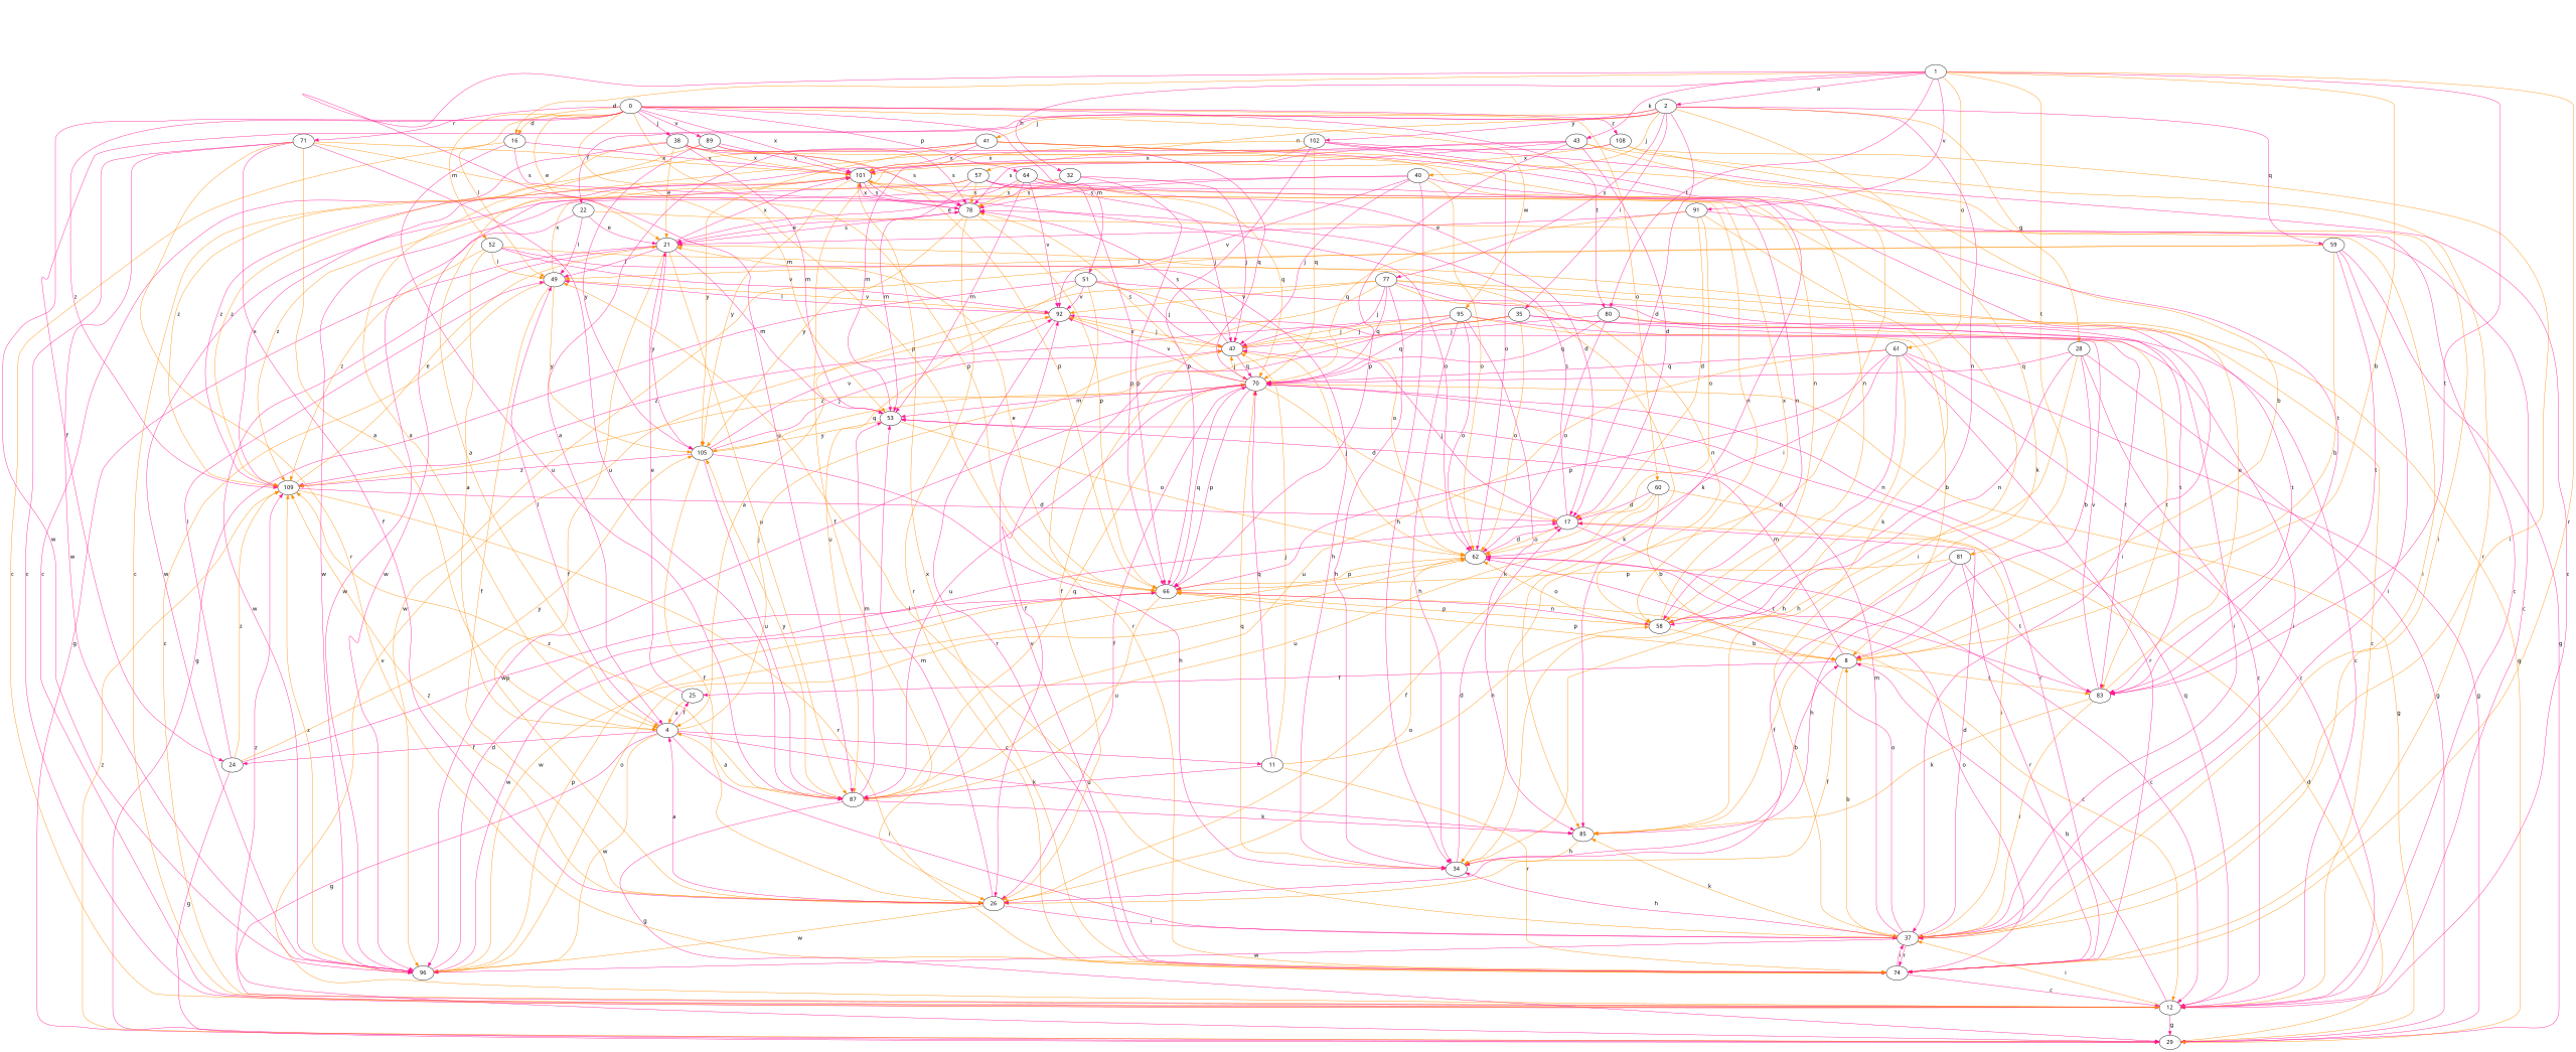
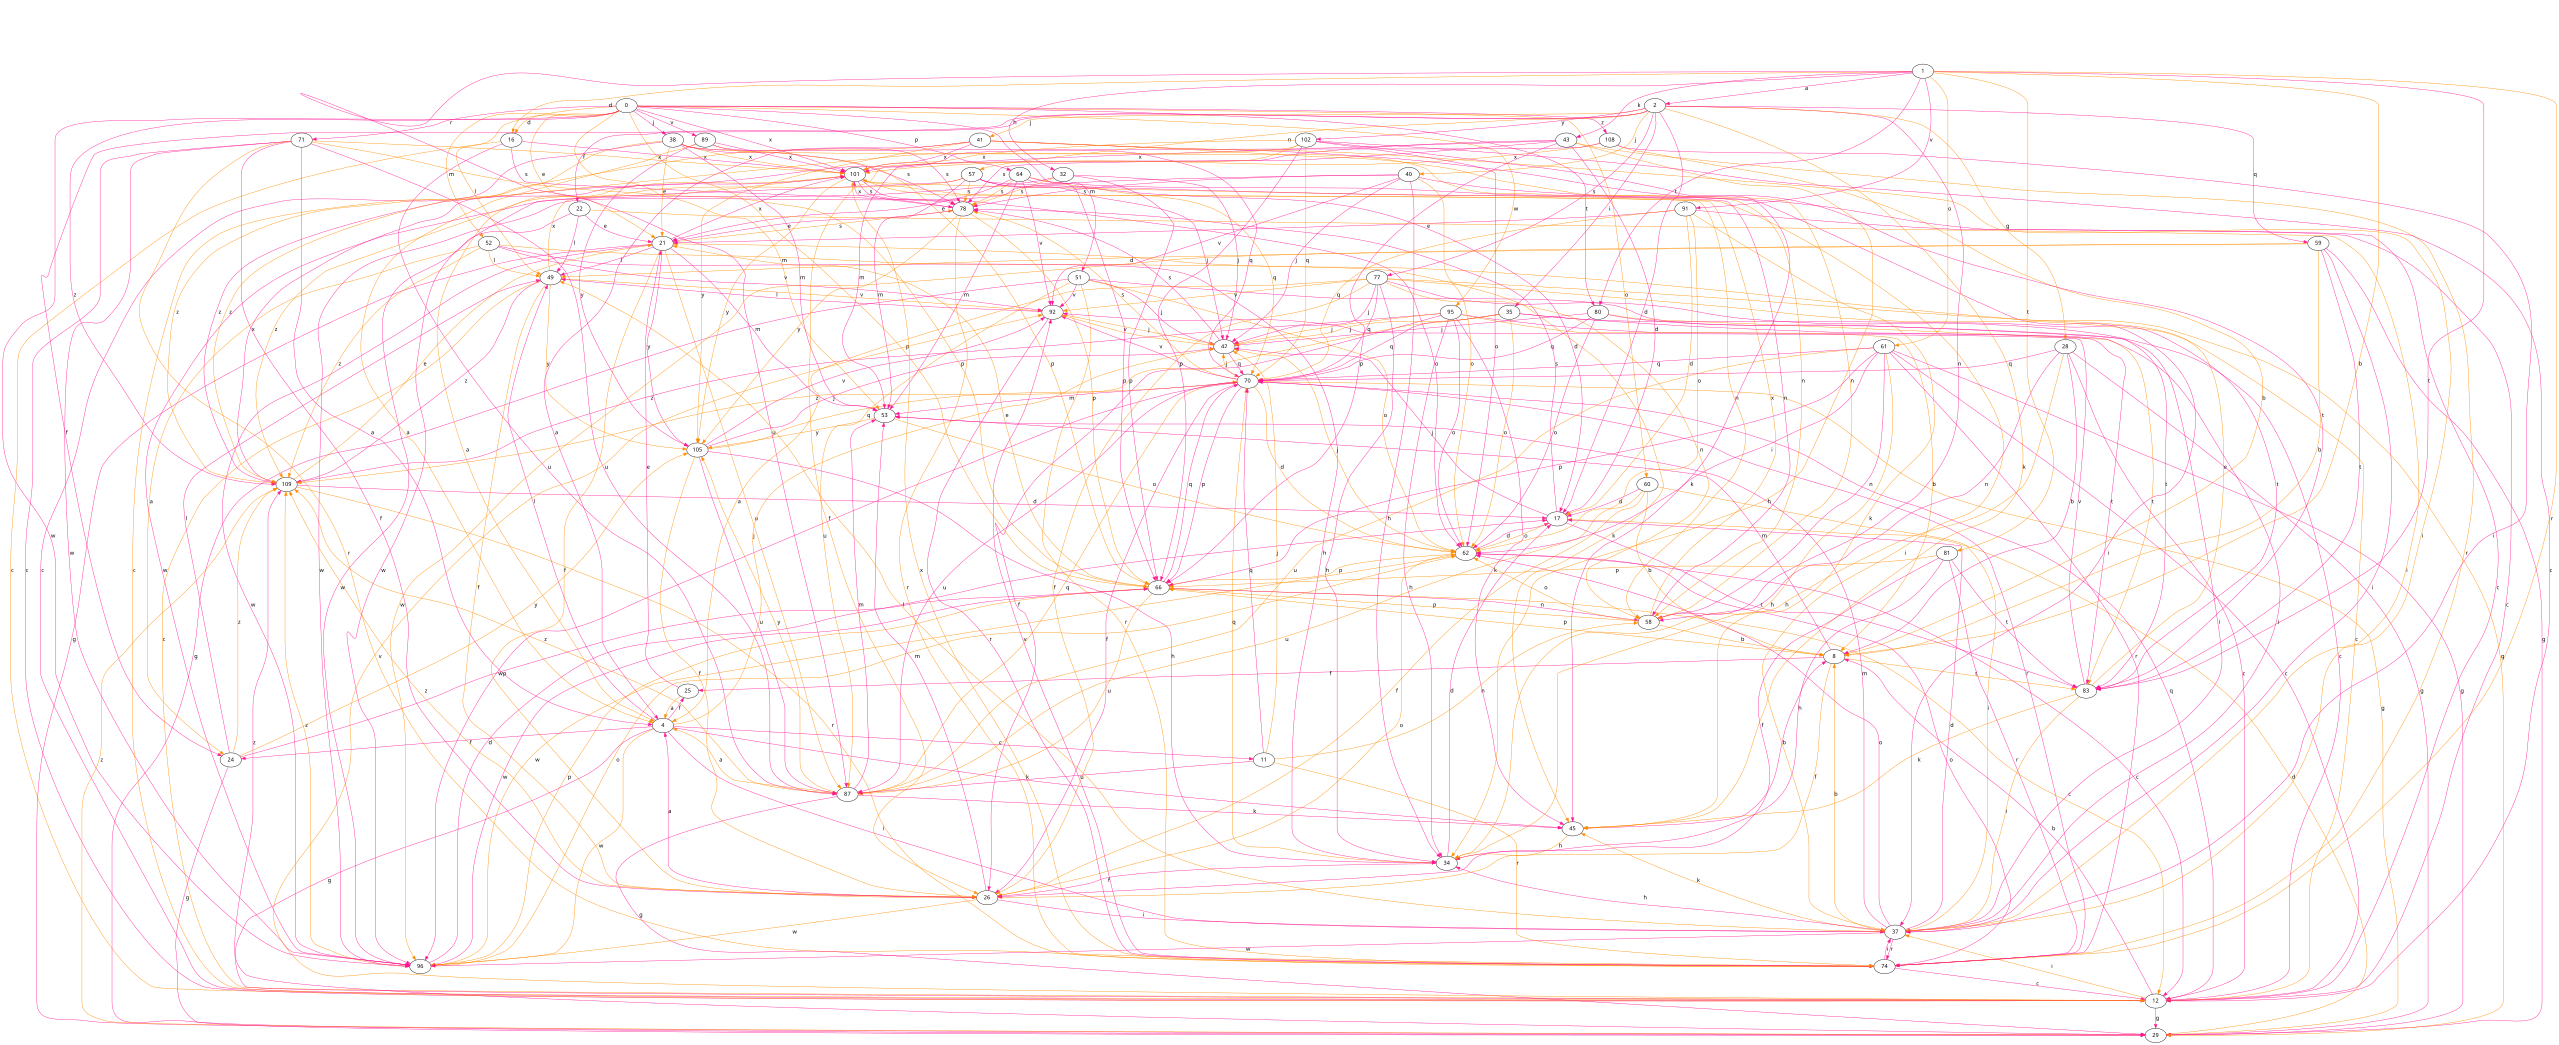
  strict digraph {
    fontname="Noto Sans"
    node [fontname="Noto Sans"]
    edge [color=deeppink fontname="Noto Sans"]
    0
    16
    21
    38
    49
    51
    52
    53
    60
    64
    66
    71
    80
    89
    95
    96
    101
    108
    109
    87
    12
    78
    29
    26
    105
    58
    70
    92
    74
    83
    42
    62
-   45 [label=85]
+   45
    4
    34
    8
    17
    37
    1
    2
    32
    43
    61
    81
    91
    22
    24
    28
    35
    40
    41
    57
    n53 [label=59]
    77
    102
    25
    11
    0 -> 16 [color=darkorange label=d]
    0 -> 21 [color=darkorange label=e]
    0 -> 38 [label=j]
    0 -> 49 [color=darkorange label=l]
    0 -> 51 [label=m]
    0 -> 52 [color=darkorange label=m]
    0 -> 53 [color=darkorange label=m]
    0 -> 60 [color=darkorange label=o]
    0 -> 64 [label=p]
    0 -> 66 [color=darkorange label=p]
    0 -> 71 [label=r]
    0 -> 80 [label=t]
    0 -> 89 [label=v]
    0 -> 95 [color=darkorange label=w]
    0 -> 96 [label=w]
    0 -> 101 [label=x]
    0 -> 108 [label=z]
    0 -> 109 [label=z]
    16 -> 101 [label=x]
    16 -> 87 [label=u]
    16 -> 12 [color=darkorange label=c]
    16 -> 78 [label=s]
    21 -> 49 [label=l]
    21 -> 53 [label=m]
    21 -> 96 [label=w]
    21 -> 101 [label=x]
    21 -> 87 [color=darkorange label=u]
-   21 -> 78 [label=s]
+   21 -> 78 [color=darkorange label=s]
    21 -> 29 [label=g]
    21 -> 26 [color=darkorange label=f]
    21 -> 105 [label=y]
    38 -> 21 [color=darkorange label=e]
    38 -> 53 [label=m]
    38 -> 101 [color=darkorange label=x]
    38 -> 109 [color=darkorange label=z]
    38 -> 12 [label=c]
    38 -> 78 [label=s]
    38 -> 58 [color=darkorange label=n]
    38 -> 70 [label=q]
    49 -> 101 [color=darkorange label=x]
    49 -> 12 [color=darkorange label=c]
    49 -> 26 [color=darkorange label=f]
    49 -> 105 [color=darkorange label=y]
    49 -> 92 [color=darkorange label=v]
    51 -> 87 [color=darkorange label=u]
    51 -> 29 [label=g]
    51 -> 92 [label=v]
    51 -> 74 [color=darkorange label=r]
    51 -> 83 [label=t]
    51 -> 42 [label=j]
    51 -> 62 [color=darkorange label=o]
    52 -> 49 [color=darkorange label=l]
    52 -> 109 [color=darkorange label=z]
    52 -> 92 [label=v]
    52 -> 45 [color=darkorange label=k]
-   52 -> 4 [color=darkorange label=a]
+   52 -> 24 [color=darkorange label=a]
    52 -> 34 [label=h]
    53 -> 105 [color=darkorange label=y]
    53 -> 62 [color=darkorange label=o]
    60 -> 87 [color=darkorange label=u]
    60 -> 26 [color=darkorange label=f]
    60 -> 8 [color=darkorange label=b]
    60 -> 17 [label=d]
    60 -> 37 [color=darkorange label=i]
    64 -> 21 [label=e]
    64 -> 53 [label=m]
    64 -> 66 [label=p]
    64 -> 78 [color=darkorange label=s]
    64 -> 70 [color=darkorange label=q]
    64 -> 92 [label=v]
    64 -> 37 [label=i]
    66 -> 21 [color=darkorange label=e]
    66 -> 96 [label=w]
    66 -> 87 [color=darkorange label=u]
    66 -> 12 [color=darkorange label=c]
    66 -> 58 [label=n]
    66 -> 70 [label=q]
    71 -> 66 [color=darkorange label=p]
    71 -> 96 [label=w]
    71 -> 101 [color=darkorange label=x]
    71 -> 87 [label=u]
    71 -> 12 [label=c]
    71 -> 26 [label=f]
    71 -> 74 [color=darkorange label=r]
-   71 -> 4 [color=darkorange label=a]
+   71 -> 4 [label=a]
    80 -> 70 [label=q]
    80 -> 83 [color=darkorange label=t]
    80 -> 42 [label=j]
    80 -> 62 [label=o]
    80 -> 37 [label=i]
    89 -> 66 [color=darkorange label=p]
    89 -> 101 [label=x]
    89 -> 78 [label=s]
    89 -> 105 [label=y]
    89 -> 4 [color=darkorange label=a]
    95 -> 109 [label=z]
    95 -> 26 [label=f]
    95 -> 83 [label=t]
    95 -> 42 [color=darkorange label=j]
    95 -> 62 [label=o]
    95 -> 45 [label=k]
    95 -> 34 [label=h]
    95 -> 8 [color=darkorange label=b]
    96 -> 66 [color=darkorange label=p]
    96 -> 109 [color=darkorange label=z]
    96 -> 62 [color=darkorange label=o]
    96 -> 17 [label=d]
    101 -> 78 [label=s]
    101 -> 105 [color=darkorange label=y]
    101 -> 58 [color=darkorange label=n]
    101 -> 62 [label=o]
    101 -> 4 [color=darkorange label=a]
    101 -> 37 [color=darkorange label=i]
    108 -> 101 [color=darkorange label=x]
    108 -> 109 [label=z]
    108 -> 8 [color=darkorange label=b]
-   108 -> 37 [color=darkorange label=i]
+   108 -> 37 [label=i]
    109 -> 21 [color=darkorange label=e]
    109 -> 101 [label=x]
    109 -> 74 [color=darkorange label=r]
    109 -> 17 [label=d]
    87 -> 53 [label=m]
    87 -> 109 [color=darkorange label=z]
    87 -> 29 [label=g]
    87 -> 105 [color=darkorange label=y]
    87 -> 70 [color=darkorange label=q]
    87 -> 45 [label=k]
    87 -> 4 [color=darkorange label=a]
    12 -> 109 [label=z]
    12 -> 29 [label=g]
    12 -> 70 [label=q]
    12 -> 92 [color=darkorange label=v]
    12 -> 8 [label=b]
    12 -> 37 [color=darkorange label=i]
    78 -> 21 [label=e]
    78 -> 66 [color=darkorange label=p]
    78 -> 101 [label=x]
    78 -> 105 [color=darkorange label=y]
    78 -> 74 [color=darkorange label=r]
    29 -> 109 [color=darkorange label=z]
    29 -> 17 [color=darkorange label=d]
    26 -> 53 [label=m]
    26 -> 96 [color=darkorange label=w]
    26 -> 109 [color=darkorange label=z]
    26 -> 62 [color=darkorange label=o]
    26 -> 4 [label=a]
    26 -> 37 [label=i]
-   105 -> 109 [label=z]
+   49 -> 109 [label=z]
    105 -> 87 [label=u]
    105 -> 26 [color=darkorange label=f]
    105 -> 70 [color=darkorange label=q]
    105 -> 92 [label=v]
    105 -> 42 [label=j]
    105 -> 34 [label=h]
    58 -> 66 [color=darkorange label=p]
    58 -> 101 [color=darkorange label=x]
    58 -> 62 [color=darkorange label=o]
    58 -> 8 [color=darkorange label=b]
    70 -> 53 [label=m]
    70 -> 66 [label=p]
    70 -> 96 [label=w]
    70 -> 87 [label=u]
    70 -> 78 [color=darkorange label=s]
    70 -> 29 [color=darkorange label=g]
    70 -> 26 [label=f]
    70 -> 92 [label=v]
    70 -> 74 [label=r]
    70 -> 42 [color=darkorange label=j]
-   70 -> 17 [color=darkorange label=d]
+   70 -> 62 [color=darkorange label=d]
    92 -> 49 [label=l]
    92 -> 74 [label=r]
    92 -> 42 [color=darkorange label=j]
    74 -> 101 [color=darkorange label=x]
    74 -> 12 [label=c]
    74 -> 92 [label=v]
    74 -> 62 [label=o]
    74 -> 37 [label=i]
    83 -> 21 [color=darkorange label=e]
    83 -> 92 [label=v]
    83 -> 45 [color=darkorange label=k]
    83 -> 37 [color=darkorange label=i]
    42 -> 78 [label=s]
    42 -> 70 [label=q]
    42 -> 92 [color=darkorange label=v]
    62 -> 66 [color=darkorange label=p]
    62 -> 96 [color=darkorange label=w]
    62 -> 12 [label=c]
    62 -> 42 [color=darkorange label=j]
    62 -> 17 [label=d]
    45 -> 34 [color=darkorange label=h]
    45 -> 8 [label=b]
    4 -> 49 [label=l]
    4 -> 96 [color=darkorange label=w]
    4 -> 29 [label=g]
    4 -> 42 [color=darkorange label=j]
    4 -> 45 [label=k]
    4 -> 37 [label=i]
    4 -> 24 [label=f]
    4 -> 25 [label=f]
    4 -> 11 [label=c]
+   34 -> 26 [label=f]
    34 -> 70 [color=darkorange label=q]
    34 -> 17 [label=d]
    8 -> 53 [label=m]
    8 -> 66 [color=darkorange label=p]
    8 -> 26 [color=darkorange label=f]
    8 -> 83 [color=darkorange label=t]
    8 -> 25 [label=f]
    17 -> 78 [label=s]
    17 -> 83 [label=t]
    17 -> 42 [label=j]
    17 -> 62 [color=darkorange label=o]
    37 -> 49 [color=darkorange label=l]
    37 -> 53 [label=m]
    37 -> 96 [label=w]
    37 -> 74 [label=r]
    37 -> 62 [label=o]
    37 -> 45 [color=darkorange label=k]
    37 -> 34 [label=h]
    37 -> 8 [color=darkorange label=b]
    37 -> 17 [label=d]
    1 -> 16 [color=darkorange label=d]
    1 -> 80 [label=t]
    1 -> 87 [label=u]
    1 -> 74 [color=darkorange label=r]
    1 -> 83 [label=t]
    1 -> 8 [color=darkorange label=b]
    1 -> 2 [label=a]
    1 -> 32 [label=h]
    1 -> 43 [label=k]
    1 -> 61 [color=darkorange label=o]
    1 -> 81 [color=darkorange label=t]
    1 -> 91 [label=v]
    2 -> 58 [label=n]
    2 -> 45 [color=darkorange label=k]
    2 -> 17 [label=d]
    2 -> 22 [label=f]
    2 -> 24 [label=f]
    2 -> 28 [color=darkorange label=g]
    2 -> 35 [label=i]
    2 -> 40 [color=darkorange label=j]
    2 -> 41 [color=darkorange label=j]
    2 -> 57 [color=darkorange label=n]
    2 -> n53 [label=q]
    2 -> 77 [label=s]
    2 -> 102 [label=y]
    32 -> 66 [label=p]
    32 -> 96 [label=w]
    32 -> 78 [color=darkorange label=s]
    32 -> 42 [label=j]
    43 -> 53 [label=m]
    43 -> 66 [label=p]
    43 -> 101 [label=x]
    43 -> 78 [label=s]
    43 -> 74 [color=darkorange label=r]
    43 -> 34 [color=darkorange label=h]
    43 -> 17 [label=d]
    61 -> 66 [label=p]
    61 -> 87 [color=darkorange label=u]
    61 -> 12 [label=c]
    61 -> 29 [label=g]
    61 -> 58 [label=n]
    61 -> 70 [label=q]
    61 -> 74 [label=r]
    61 -> 62 [label=i]
    61 -> 34 [color=darkorange label=h]
    81 -> 66 [color=darkorange label=p]
    81 -> 26 [label=f]
    81 -> 74 [label=r]
    81 -> 83 [label=t]
    81 -> 34 [label=h]
    91 -> 21 [label=e]
    91 -> 12 [label=c]
    91 -> 70 [color=darkorange label=q]
    91 -> 62 [color=darkorange label=o]
    91 -> 45 [color=darkorange label=k]
    91 -> 17 [color=darkorange label=d]
    22 -> 21 [label=e]
    22 -> 49 [label=l]
    22 -> 96 [label=w]
    22 -> 37 [color=darkorange label=i]
    24 -> 49 [label=l]
    24 -> 66 [label=p]
    24 -> 109 [color=darkorange label=z]
    24 -> 29 [label=g]
    24 -> 105 [color=darkorange label=y]
    28 -> 12 [label=c]
    28 -> 29 [label=g]
    28 -> 58 [label=n]
    28 -> 70 [label=q]
    28 -> 34 [color=darkorange label=h]
    28 -> 8 [label=b]
    35 -> 109 [color=darkorange label=z]
    35 -> 12 [label=c]
    35 -> 70 [label=q]
    35 -> 42 [color=darkorange label=j]
    35 -> 62 [color=darkorange label=o]
    35 -> 37 [label=i]
    40 -> 96 [label=w]
    40 -> 12 [label=c]
    40 -> 78 [label=s]
    40 -> 92 [label=v]
    40 -> 42 [label=j]
    40 -> 62 [color=darkorange label=o]
    40 -> 34 [label=h]
    41 -> 101 [label=x]
    41 -> 12 [color=darkorange label=c]
    41 -> 105 [color=darkorange label=y]
    41 -> 58 [color=darkorange label=n]
    41 -> 83 [label=t]
    41 -> 4 [label=a]
    41 -> 37 [color=darkorange label=i]
    57 -> 53 [label=m]
    57 -> 96 [label=w]
    57 -> 109 [color=darkorange label=z]
    57 -> 78 [color=darkorange label=s]
    57 -> 58 [label=n]
    57 -> 42 [label=j]
    57 -> 17 [label=d]
-   n53 -> 49 [color=darkorange label=l]
+   n53 -> 49 [color=darkorange label=d]
    n53 -> 96 [color=darkorange label=w]
    n53 -> 29 [label=g]
    n53 -> 83 [label=t]
    n53 -> 8 [color=darkorange label=b]
    n53 -> 37 [label=i]
    77 -> 12 [color=darkorange label=c]
    77 -> 29 [color=darkorange label=g]
    77 -> 26 [color=darkorange label=f]
    77 -> 58 [color=darkorange label=n]
    77 -> 70 [label=q]
    77 -> 92 [color=darkorange label=v]
    77 -> 83 [label=t]
    77 -> 42 [label=j]
    77 -> 4 [color=darkorange label=a]
    77 -> 34 [label=h]
    102 -> 66 [label=p]
    102 -> 101 [color=darkorange label=x]
    102 -> 109 [color=darkorange label=z]
    102 -> 12 [label=c]
    102 -> 26 [color=darkorange label=f]
    102 -> 70 [color=darkorange label=q]
    102 -> 62 [label=o]
    102 -> 45 [label=k]
    25 -> 21 [label=e]
    25 -> 4 [color=darkorange label=a]
    11 -> 87 [label=u]
    11 -> 58 [color=darkorange label=n]
    11 -> 70 [label=q]
    11 -> 74 [color=darkorange label=r]
    11 -> 42 [color=darkorange label=j]
  }
